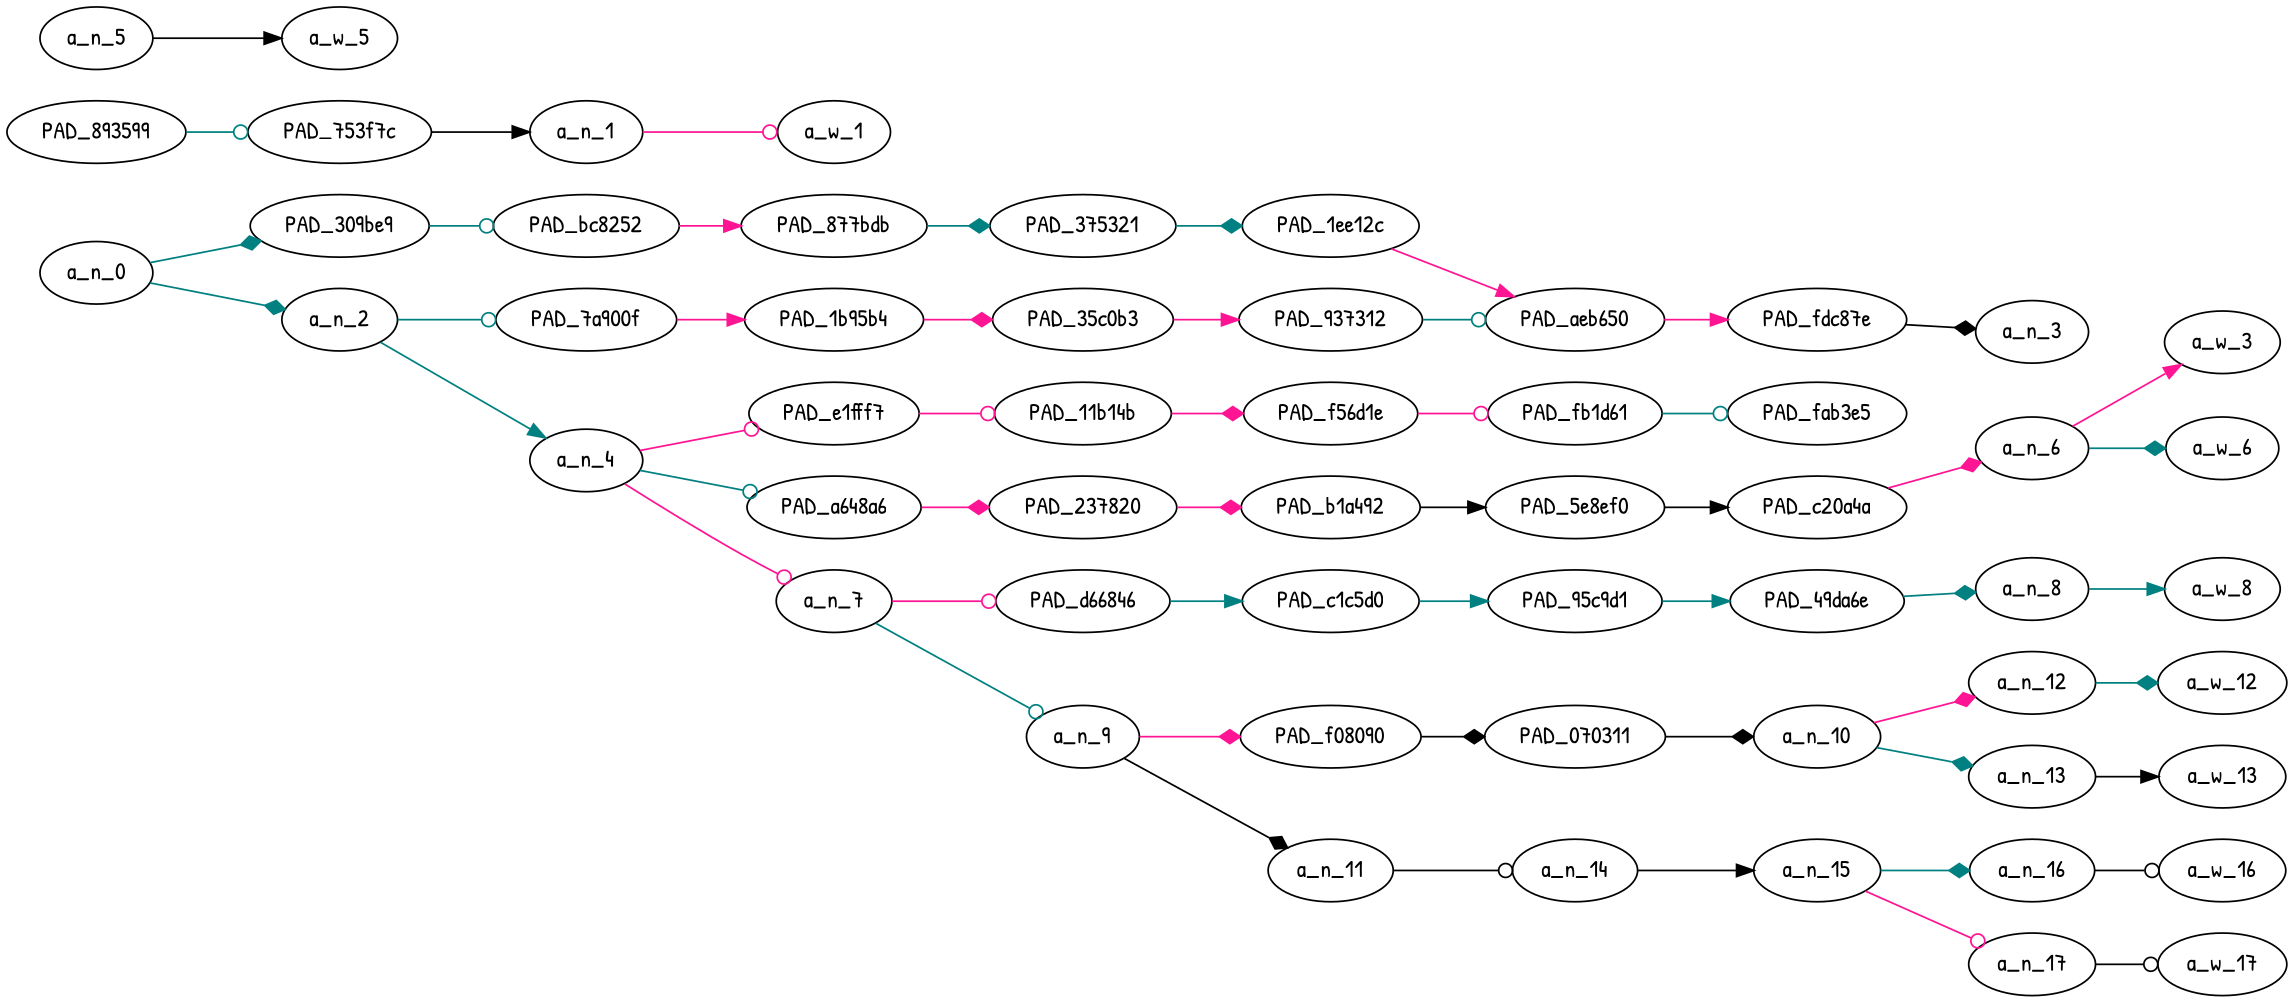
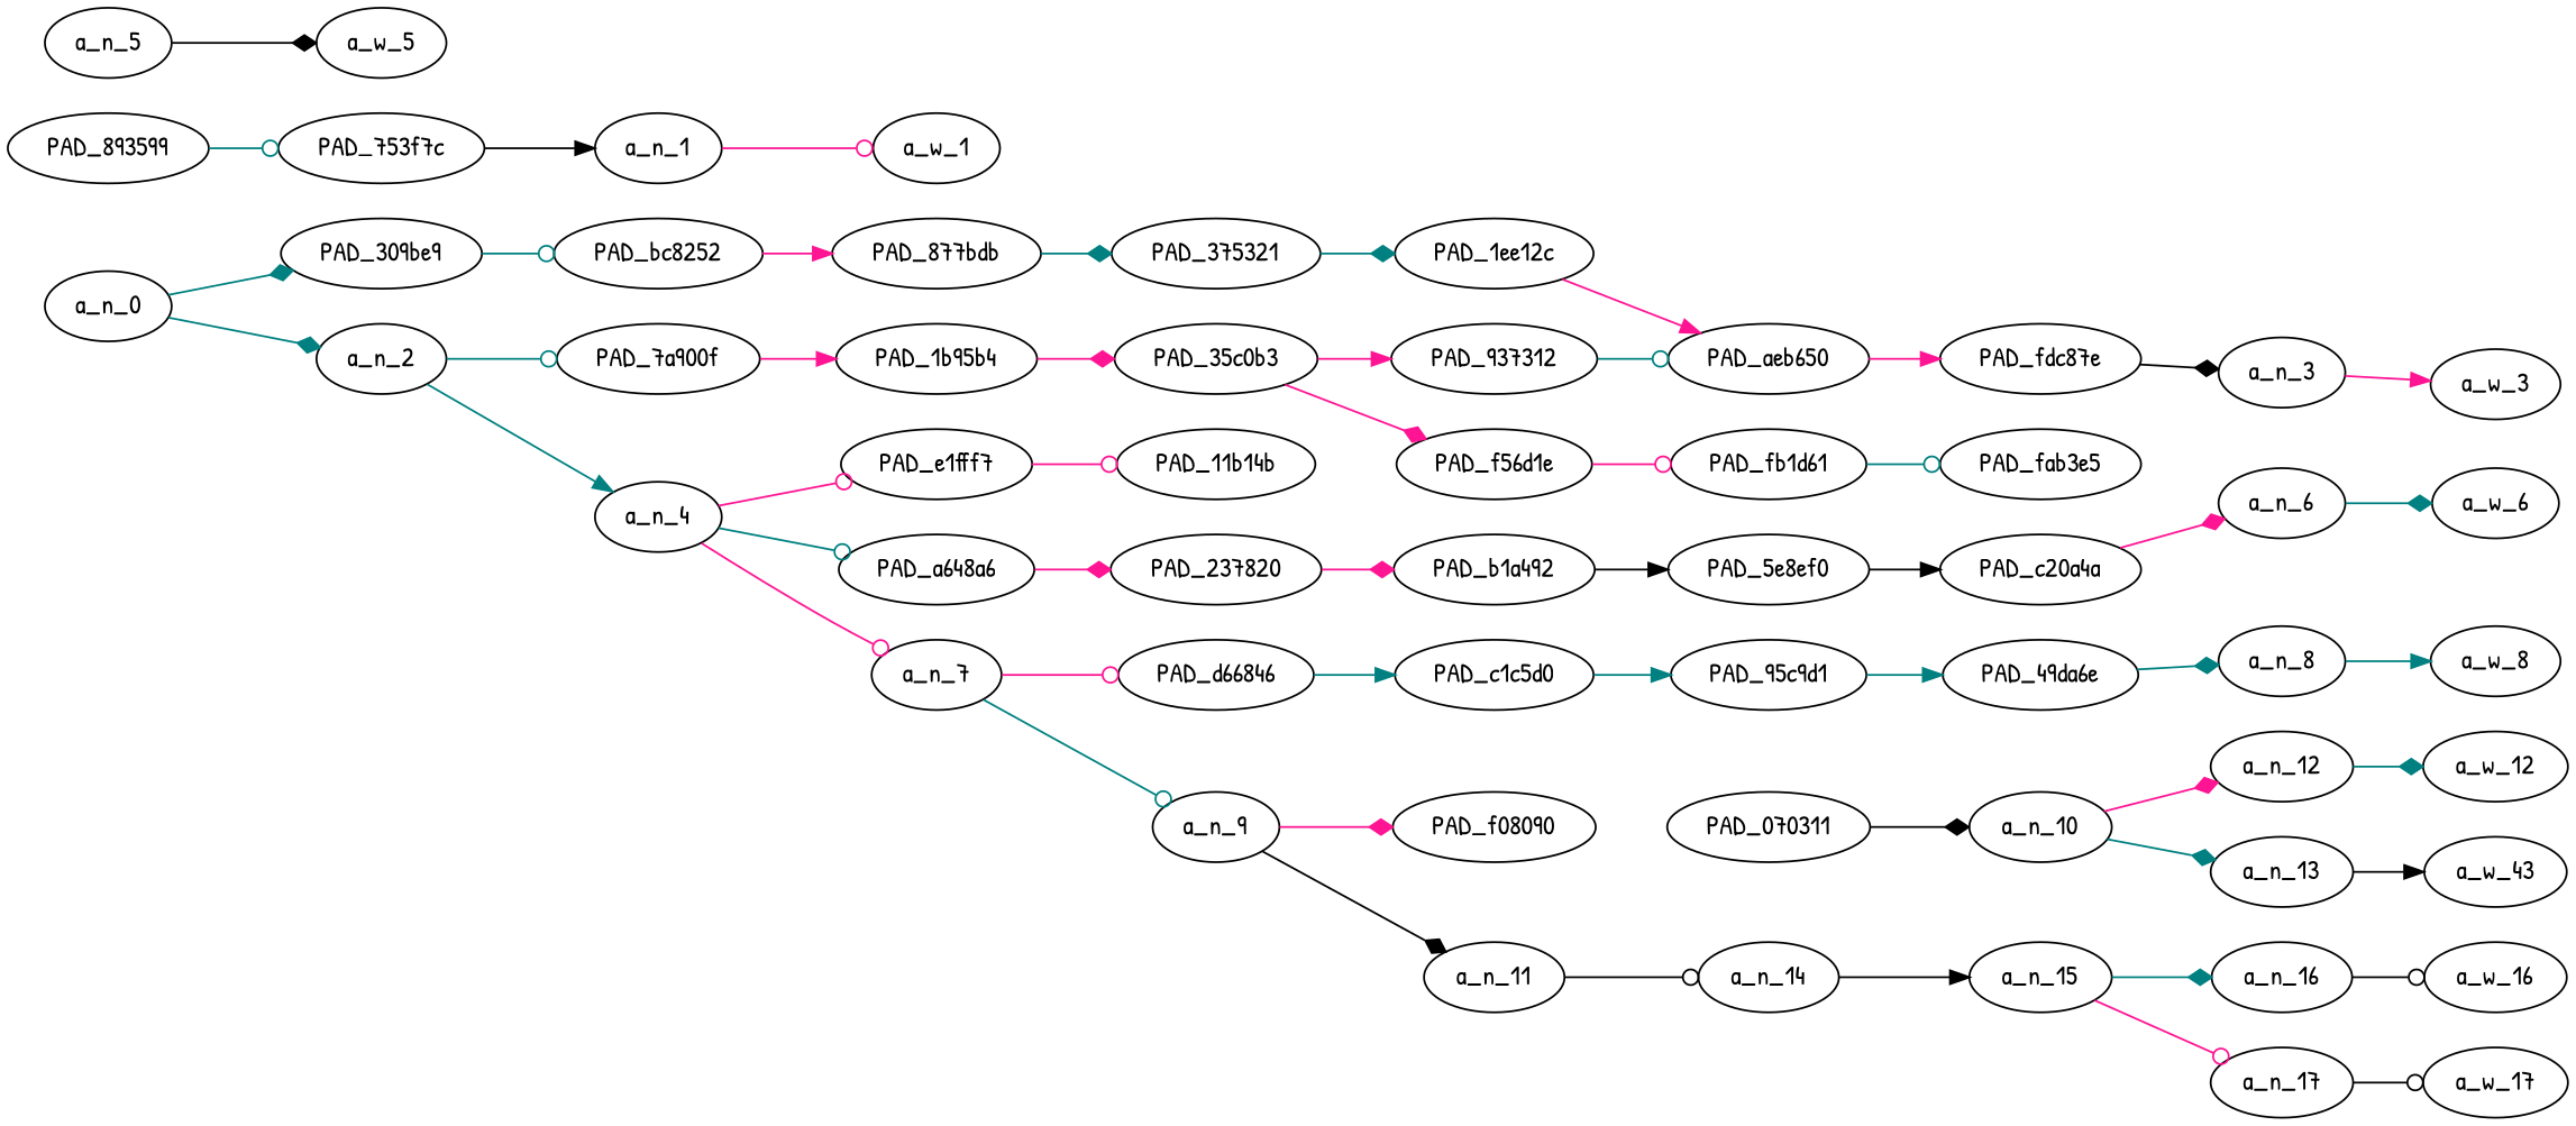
  strict digraph {
    fontname="Patrick Hand"
    rankdir=LR
    node [div_dir=1 fontname="Patrick Hand" index=0 level=1 text_span="[0]" value=0.08183578]
    edge [arrowhead=diamond color=teal fontname="Patrick Hand"]
    a_n_0 [level=9 text_span="[0, 1, 2, 3, 4, 5, 6, 7, 8]" value=0.99999998]
    PAD_309be9 [level=8]
    a_n_2 [index=1 level=8 text_span="[1, 2, 3, 4, 5, 6, 7, 8]" value=0.91659988]
    PAD_bc8252 [level=7]
    PAD_7a900f [index=1 level=7 text_span="[1]" value=0.41550327]
    a_n_4 [index=2 level=7 text_span="[2, 3, 4, 5, 6, 7, 8]" value=0.49957796]
    PAD_877bdb [level=6]
    PAD_1b95b4 [index=1 level=6 text_span="[1]" value=0.41550327]
    PAD_e1fff7 [div_dir=-1 index=2 level=6 text_span="[2]" value=0.11183466]
    PAD_a648a6 [div_dir=-1 index=3 level=6 text_span="[3]" value=0.05246086]
    a_n_7 [index=4 level=6 text_span="[4, 5, 6, 7, 8]" value=0.33494421]
    PAD_375321 [level=5]
    PAD_1ee12c [level=4]
    PAD_aeb650 [index=1 level=3 text_span="[1]" value=0.41550327]
    PAD_893599 [level=3]
    PAD_753f7c [level=2]
    a_n_1
    a_w_1 [div_dir=0 level=0 value=that]
    PAD_35c0b3 [index=1 level=5 text_span="[1]" value=0.41550327]
    PAD_11b14b [div_dir=-1 index=2 level=5 text_span="[2]" value=0.11183466]
    PAD_237820 [div_dir=-1 index=3 level=5 text_span="[3]" value=0.05246086]
    PAD_d66846 [index=4 level=5 text_span="[4]" value=0.05696663]
    a_n_9 [index=5 level=5 text_span="[5, 6, 7, 8]" value=0.27743170]
    PAD_937312 [index=1 level=4 text_span="[1]" value=0.41550327]
    PAD_fdc87e [index=1 level=2 text_span="[1]" value=0.41550327]
    a_n_3 [index=1 text_span="[1]" value=0.41550327]
    a_w_3 [div_dir=0 index=1 level=0 text_span="[1]" value=nigger]
    PAD_f56d1e [div_dir=-1 index=2 level=4 text_span="[2]" value=0.11183466]
    PAD_b1a492 [div_dir=-1 index=3 level=4 text_span="[3]" value=0.05246086]
    PAD_c1c5d0 [index=4 level=4 text_span="[4]" value=0.05696663]
    PAD_f08090 [index=5 level=4 text_span="[5, 6]" value=0.11395559]
    a_n_11 [index=6 level=4 text_span="[7, 8]" value=0.16289369]
    PAD_fb1d61 [div_dir=-1 index=2 level=3 text_span="[2]" value=0.11183466]
    PAD_fab3e5 [div_dir=-1 index=2 level=2 text_span="[2]" value=0.11183466]
    a_n_5 [div_dir=-1 index=2 text_span="[2]" value=0.11183466]
    a_w_5 [div_dir=0 index=2 level=0 text_span="[2]" value=does]
    PAD_5e8ef0 [div_dir=-1 index=3 level=3 text_span="[3]" value=0.05246086]
    PAD_c20a4a [div_dir=-1 index=3 level=2 text_span="[3]" value=0.05246086]
    a_n_6 [div_dir=-1 index=3 text_span="[3]" value=0.05246086]
    a_w_6 [div_dir=0 index=3 level=0 text_span="[3]" value=not]
    PAD_95c9d1 [index=4 level=3 text_span="[4]" value=0.05696663]
    PAD_070311 [index=5 level=3 text_span="[5, 6]" value=0.11395559]
    a_n_14 [index=6 level=3 text_span="[7, 8]" value=0.16231362]
    PAD_49da6e [index=4 level=2 text_span="[4]" value=0.05696663]
    a_n_8 [index=4 text_span="[4]" value=0.05696663]
    a_w_8 [div_dir=0 index=4 level=0 text_span="[4]" value=need]
    a_n_10 [index=5 level=2 text_span="[5, 6]" value=0.11395559]
    a_n_15 [index=6 level=2 text_span="[7, 8]" value=0.16173354]
    a_n_12 [index=5 text_span="[5]" value=0.05270718]
    a_n_13 [index=6 text_span="[6]" value=0.06100051]
    a_w_12 [div_dir=0 index=5 level=0 text_span="[5]" value=another]
-   a_w_13 [div_dir=0 index=6 level=0 text_span="[6]" value=reason]
+   a_w_13 [div_dir=0 index=6 level=0 text_span="[6]" value=reason label=a_w_43]
    a_n_16 [index=7 text_span="[7]" value=0.04552195]
    a_n_17 [index=8 text_span="[8]" value=0.11563151]
    a_w_16 [div_dir=0 index=7 level=0 text_span="[7]" value=to]
    a_w_17 [div_dir=0 index=8 level=0 text_span="[8]" value=hang]
    a_n_0 -> PAD_309be9
    a_n_0 -> a_n_2
    PAD_309be9 -> PAD_bc8252 [arrowhead=odot]
    a_n_2 -> PAD_7a900f [arrowhead=odot]
    a_n_2 -> a_n_4 [arrowhead=normal]
    PAD_bc8252 -> PAD_877bdb [arrowhead=normal color=deeppink]
    PAD_7a900f -> PAD_1b95b4 [arrowhead=normal color=deeppink]
    a_n_4 -> PAD_e1fff7 [arrowhead=odot color=deeppink]
    a_n_4 -> PAD_a648a6 [arrowhead=odot]
    a_n_4 -> a_n_7 [arrowhead=odot color=deeppink]
    PAD_877bdb -> PAD_375321
    PAD_1b95b4 -> PAD_35c0b3 [color=deeppink]
    PAD_e1fff7 -> PAD_11b14b [arrowhead=odot color=deeppink]
    PAD_a648a6 -> PAD_237820 [color=deeppink]
    a_n_7 -> PAD_d66846 [arrowhead=odot color=deeppink]
    a_n_7 -> a_n_9 [arrowhead=odot]
    PAD_375321 -> PAD_1ee12c
    PAD_1ee12c -> PAD_aeb650 [arrowhead=normal color=deeppink]
    PAD_aeb650 -> PAD_fdc87e [arrowhead=normal color=deeppink]
    PAD_893599 -> PAD_753f7c [arrowhead=odot]
    PAD_753f7c -> a_n_1 [arrowhead=normal color=black]
    a_n_1 -> a_w_1 [arrowhead=odot color=deeppink]
    PAD_35c0b3 -> PAD_937312 [arrowhead=normal color=deeppink]
-   PAD_11b14b -> PAD_f56d1e [color=deeppink]
+   PAD_35c0b3 -> PAD_f56d1e [color=deeppink]
    PAD_237820 -> PAD_b1a492 [color=deeppink]
    PAD_d66846 -> PAD_c1c5d0 [arrowhead=normal]
    a_n_9 -> PAD_f08090 [color=deeppink]
    a_n_9 -> a_n_11 [color=black]
    PAD_937312 -> PAD_aeb650 [arrowhead=odot]
    PAD_fdc87e -> a_n_3 [color=black]
-   a_n_6 -> a_w_3 [arrowhead=normal color=deeppink]
+   a_n_3 -> a_w_3 [arrowhead=normal color=deeppink]
    PAD_f56d1e -> PAD_fb1d61 [arrowhead=odot color=deeppink]
    PAD_b1a492 -> PAD_5e8ef0 [arrowhead=normal color=black]
    PAD_c1c5d0 -> PAD_95c9d1 [arrowhead=normal]
-   PAD_f08090 -> PAD_070311 [color=black]
    a_n_11 -> a_n_14 [arrowhead=odot color=black]
    PAD_fb1d61 -> PAD_fab3e5 [arrowhead=odot]
-   a_n_5 -> a_w_5 [arrowhead=normal color=black]
+   a_n_5 -> a_w_5 [color=black]
    PAD_5e8ef0 -> PAD_c20a4a [arrowhead=normal color=black]
    PAD_c20a4a -> a_n_6 [color=deeppink]
    a_n_6 -> a_w_6
    PAD_95c9d1 -> PAD_49da6e [arrowhead=normal]
    PAD_070311 -> a_n_10 [color=black]
    a_n_14 -> a_n_15 [arrowhead=normal color=black]
    PAD_49da6e -> a_n_8
    a_n_8 -> a_w_8 [arrowhead=normal]
    a_n_10 -> a_n_12 [color=deeppink]
    a_n_10 -> a_n_13
    a_n_15 -> a_n_16
    a_n_15 -> a_n_17 [arrowhead=odot color=deeppink]
    a_n_12 -> a_w_12
    a_n_13 -> a_w_13 [arrowhead=normal color=black]
    a_n_16 -> a_w_16 [arrowhead=odot color=black]
    a_n_17 -> a_w_17 [arrowhead=odot color=black]
  }
